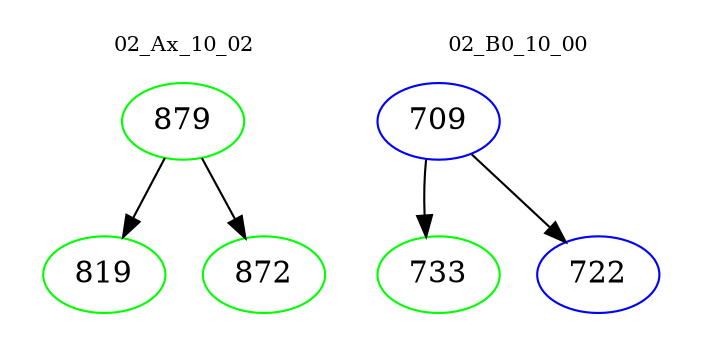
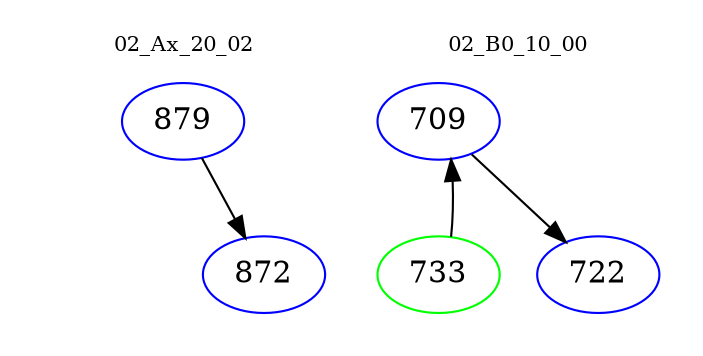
  digraph {
    node [color=blue]
    edge [color=black]
-   n1 [color=green label=879]
-   n2 [color=green label=819]
-   n3 [color=green label=872]
+   n1 [label=879]
+   n3 [label=872]
    n4 [label=709]
    n5 [color=green label=733]
    n6 [label=722]
    subgraph cluster_1 {
      color=white
      fontsize=10
-     label="02_Ax_10_02"
+     label="02_Ax_20_02"
      n1
-     n2
      n3
    }
    subgraph cluster_2 {
      color=white
      fontsize=10
      label="02_B0_10_00"
      n4
      n5
      n6
    }
-   n1 -> n2
    n1 -> n3
-   n4 -> n5
+   n5 -> n4
    n4 -> n6
  }
